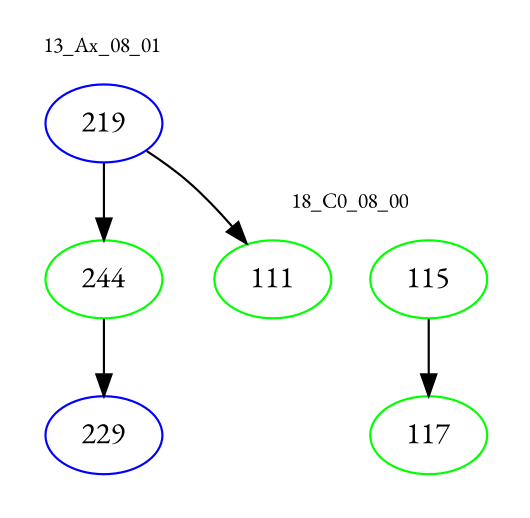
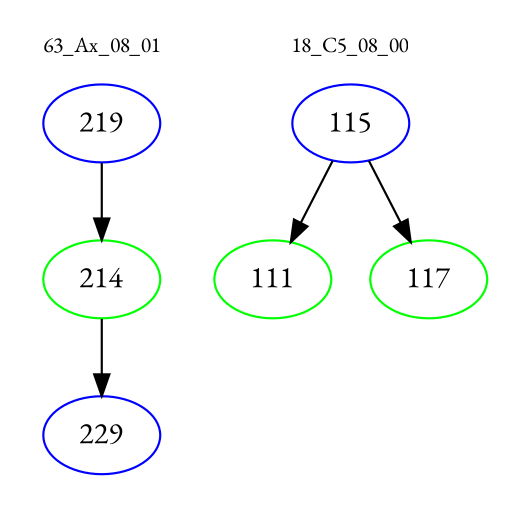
  digraph {
    fontname="EB Garamond"
    node [color=blue fontname="EB Garamond"]
    edge [color=black fontname="EB Garamond"]
    n1 [label=219]
-   n2 [color=green label=244]
+   n2 [color=green label=214]
    n3 [label=229]
-   n4 [color=green label=115]
+   n4 [label=115]
    n5 [color=green label=111]
    n6 [color=green label=117]
    subgraph cluster_1 {
      color=white
      fontsize=10
-     label="13_Ax_08_01"
+     label="63_Ax_08_01"
      n1
      n2
      n3
    }
    subgraph cluster_2 {
      color=white
      fontsize=10
-     label="18_C0_08_00"
+     label="18_C5_08_00"
      n4
      n5
      n6
    }
    n1 -> n2
    n2 -> n3
-   n1 -> n5
+   n4 -> n5
    n4 -> n6
  }
